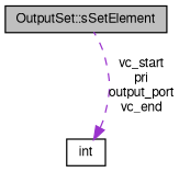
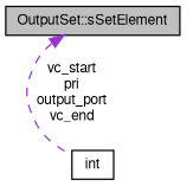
  digraph {
    node [color=black fontname=FreeSans fontsize=10 shape=record]
    n1 [fillcolor=grey75 fontcolor=black height=0.2 label="OutputSet::sSetElement" style=filled width=0.4]
    n2 [height=0.2 label=int width=0.4]
-   n2 -> n1 [color=darkorchid3 dir=back fontname=FreeSans fontsize=10 label="vc_start\npri\noutput_port\nvc_end" labelfontname=FreeSans labelfontsize=10 style=dashed]
+   n1 -> n2 [color=darkorchid3 dir=back fontname=FreeSans fontsize=10 label="vc_start\npri\noutput_port\nvc_end" labelfontname=FreeSans labelfontsize=10 style=dashed]
  }
